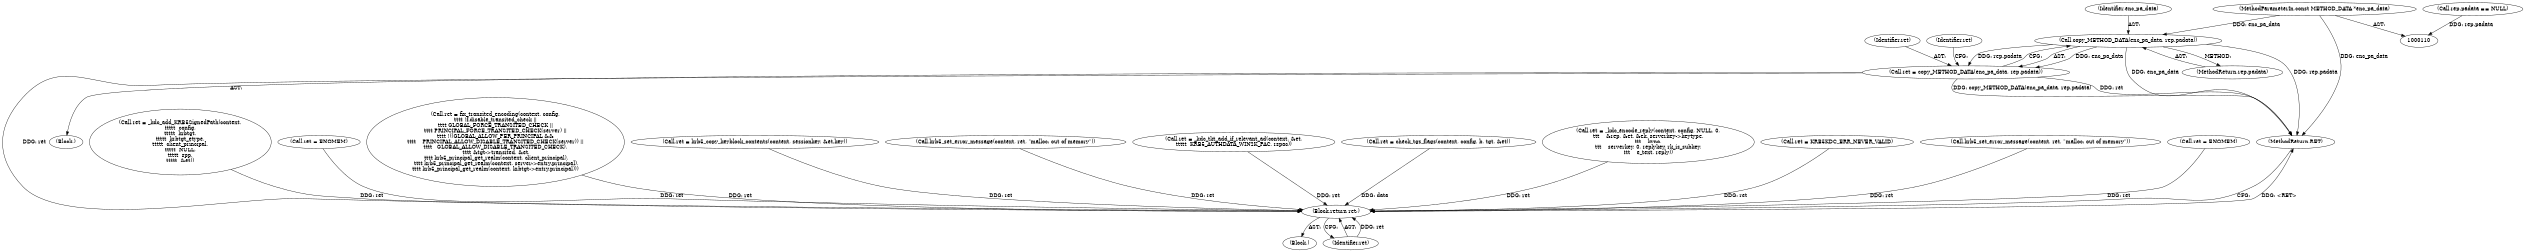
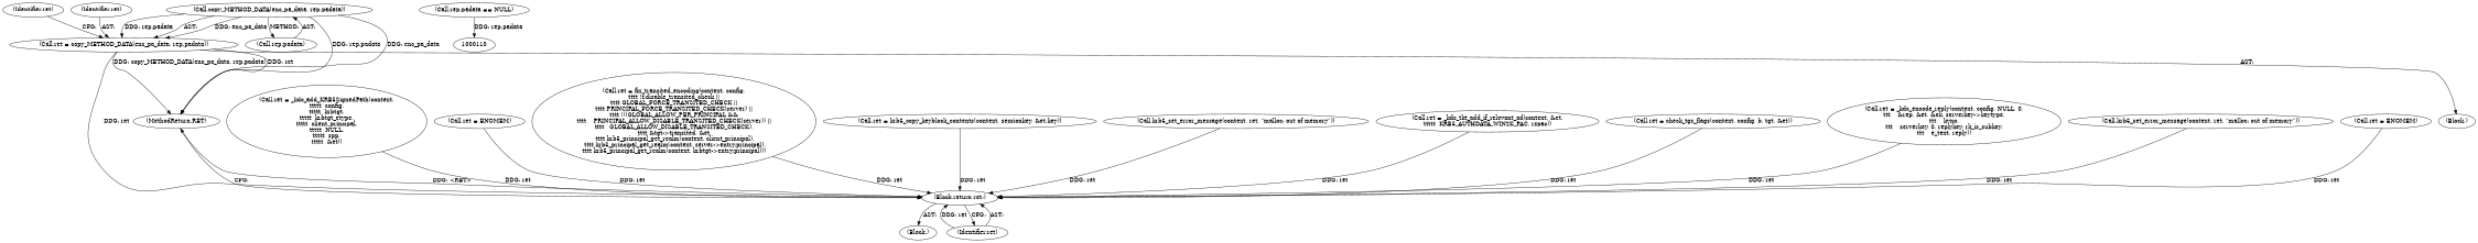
  digraph {
-   n1 [label="(MethodParameterIn,const METHOD_DATA *enc_pa_data)"]
    n2 [label="(Call,copy_METHOD_DATA(enc_pa_data, rep.padata))"]
    n3 [label="(MethodReturn,RET)"]
    1000110
    n5 [label="(Call,ret = copy_METHOD_DATA(enc_pa_data, rep.padata))"]
-   n6 [label="(MethodReturn,rep.padata)"]
+   n6 [label="(Call,rep.padata)"]
    n7 [label="(Block,return ret;)"]
    n8 [label="(Block,)"]
    n9 [label="(Block,)"]
    n10 [label="(Identifier,ret)"]
    n11 [label="(Identifier,ret)"]
    n12 [label="(Call,ret = _kdc_add_KRB5SignedPath(context,\n\t\t\t\t\t  config,\n\t\t\t\t\t  krbtgt,\n\t\t\t\t\t  krbtgt_etype,\n\t\t\t\t\t  client_principal,\n\t\t\t\t\t  NULL,\n\t\t\t\t\t  spp,\n\t\t\t\t\t  &et))"]
    n13 [label="(Call,ret = ENOMEM)"]
    n14 [label="(Call,ret = fix_transited_encoding(context, config,\n\t\t\t\t !f.disable_transited_check ||\n\t\t\t\t GLOBAL_FORCE_TRANSITED_CHECK ||\n\t\t\t\t PRINCIPAL_FORCE_TRANSITED_CHECK(server) ||\n\t\t\t\t !((GLOBAL_ALLOW_PER_PRINCIPAL &&\n\t\t\t\t    PRINCIPAL_ALLOW_DISABLE_TRANSITED_CHECK(server)) ||\n\t\t\t\t   GLOBAL_ALLOW_DISABLE_TRANSITED_CHECK),\n \t\t\t\t &tgt->transited, &et,\n \t\t\t\t krb5_principal_get_realm(context, client_principal),\n \t\t\t\t krb5_principal_get_realm(context, server->entry.principal),\n\t\t\t\t krb5_principal_get_realm(context, krbtgt->entry.principal)))"]
    n15 [label="(Call,ret = krb5_copy_keyblock_contents(context, sessionkey, &et.key))"]
    n16 [label="(Call,krb5_set_error_message(context, ret, \"malloc: out of memory\"))"]
    n17 [label="(Call,ret = _kdc_tkt_add_if_relevant_ad(context, &et,\n\t\t\t\t\t  KRB5_AUTHDATA_WIN2K_PAC, rspac))"]
    n18 [label="(Call,ret = check_tgs_flags(context, config, b, tgt, &et))"]
    n19 [label="(Call,rep.padata == NULL)"]
    n20 [label="(Call,ret = _kdc_encode_reply(context, config, NULL, 0,\n\t\t\t    &rep, &et, &ek, serverkey->keytype,\n\t\t\t    kvno,\n\t\t\t    serverkey, 0, replykey, rk_is_subkey,\n\t\t\t    e_text, reply))"]
-   n21 [label="(Call,ret = KRB5KDC_ERR_NEVER_VALID)"]
    n22 [label="(Identifier,ret)"]
-   n23 [label="(Identifier,enc_pa_data)"]
    n24 [label="(Call,krb5_set_error_message(context, ret, \"malloc: out of memory\"))"]
    n25 [label="(Call,ret = ENOMEM)"]
-   n1 -> n2 [label="DDG: enc_pa_data"]
-   n1 -> n3 [label="DDG: enc_pa_data"]
-   n1 -> 1000110 [label="AST: "]
    n2 -> n3 [label="DDG: rep.padata"]
    n2 -> n3 [label="DDG: enc_pa_data"]
    n2 -> n5 [label="AST: "]
    n2 -> n5 [label="DDG: enc_pa_data"]
    n2 -> n5 [label="DDG: rep.padata"]
    n2 -> n6 [label="METHOD: "]
    n3 -> n7 [label="CFG: "]
-   n5 -> n2 [label="CFG: "]
    n5 -> n3 [label="DDG: copy_METHOD_DATA(enc_pa_data, rep.padata)"]
    n5 -> n3 [label="DDG: ret"]
    n5 -> n7 [label="DDG: ret"]
    n5 -> n8 [label="AST: "]
    n6 -> n2 [label="AST: "]
    n7 -> n3 [label="DDG: <RET>"]
    n7 -> n9 [label="AST: "]
    n7 -> n10 [label="CFG: "]
    n10 -> n7 [label="AST: "]
    n10 -> n7 [label="DDG: ret"]
    n11 -> n5 [label="CFG: "]
    n12 -> n7 [label="DDG: ret"]
    n13 -> n7 [label="DDG: ret"]
    n14 -> n7 [label="DDG: ret"]
    n15 -> n7 [label="DDG: ret"]
    n16 -> n7 [label="DDG: ret"]
    n17 -> n7 [label="DDG: ret"]
-   n18 -> n7 [label="DDG: data"]
+   n18 -> n7 [label="DDG: ret"]
    n19 -> 1000110 [label="DDG: rep.padata"]
    n20 -> n7 [label="DDG: ret"]
-   n21 -> n7 [label="DDG: ret"]
    n22 -> n5 [label="AST: "]
-   n23 -> n2 [label="AST: "]
    n24 -> n7 [label="DDG: ret"]
    n25 -> n7 [label="DDG: ret"]
  }
